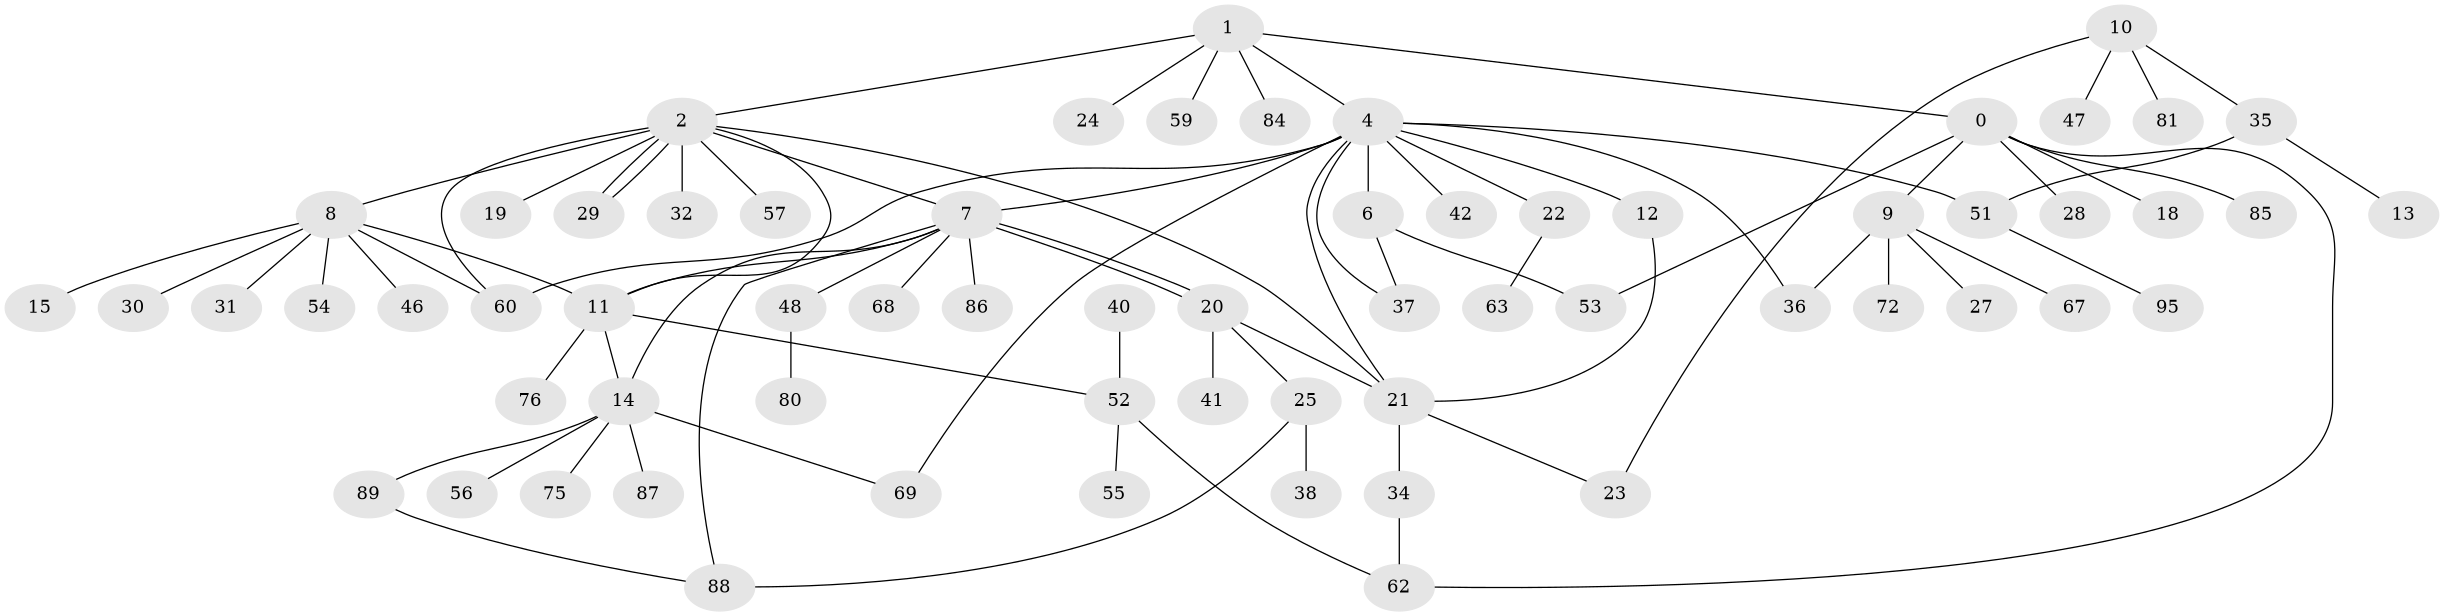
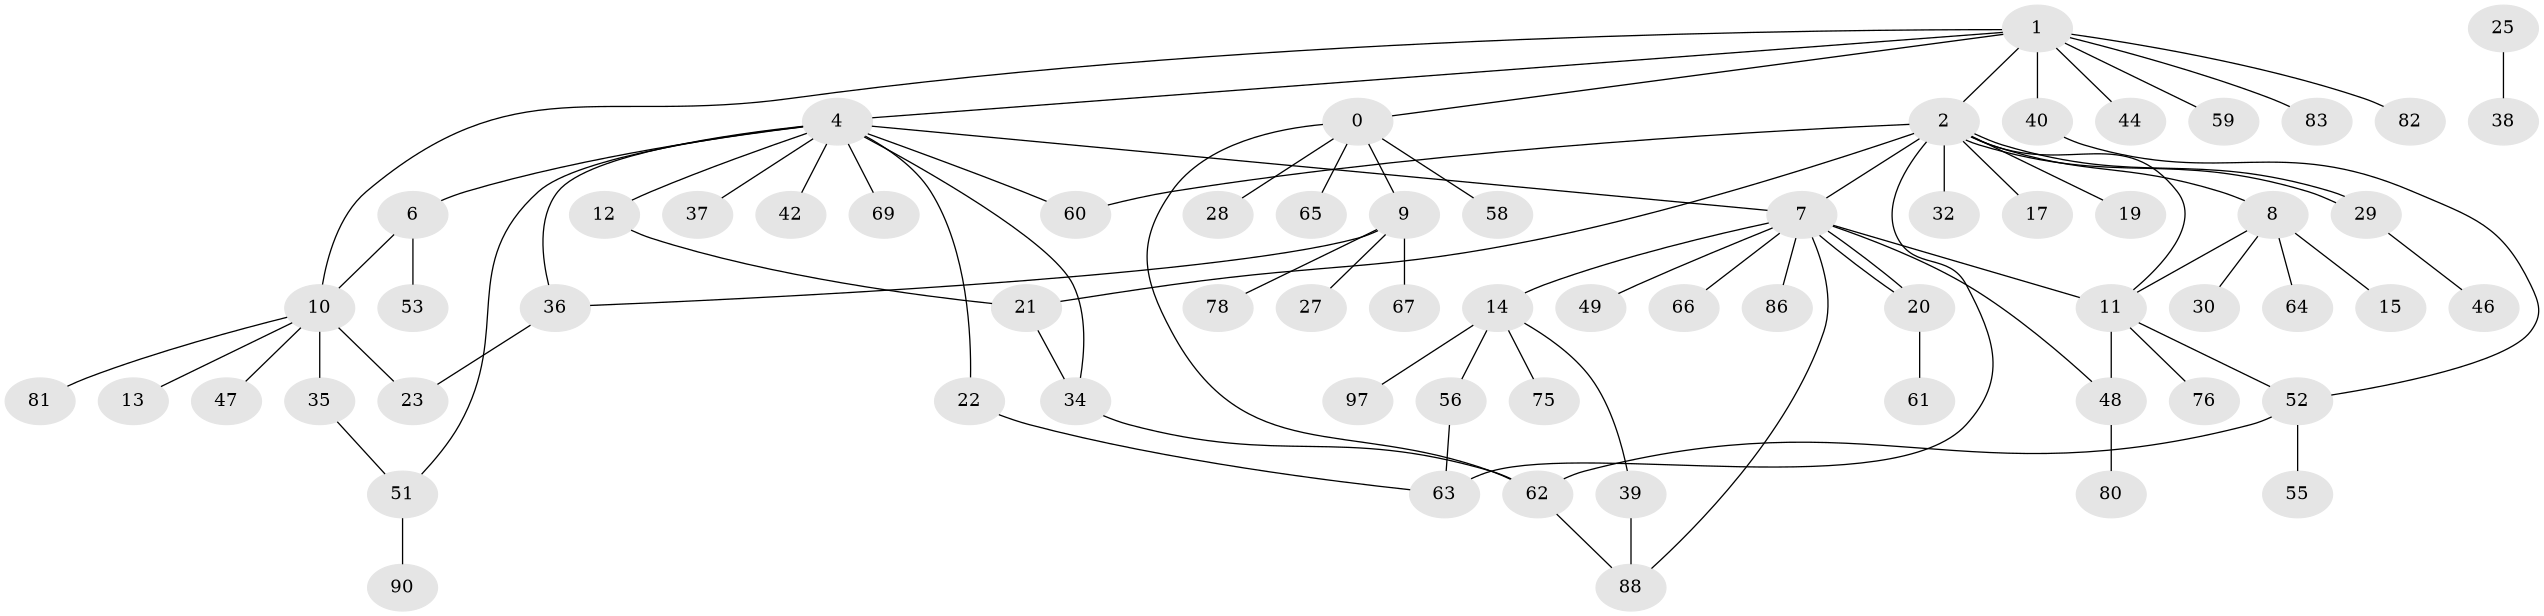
  graph {
    node [color=gray90 style=filled]
    1 [super="+26"]
    2 [super="+68"]
    n3 [label=0 super="+77"]
    4 [super="+5"]
    10 [super="+18"]
-   24
+   24 [label=44]
    40
    59
-   84
+   83
+   84 [label=82]
    7 [super="+45"]
    8 [super="+74"]
    11 [super="+43"]
    19 [super="+78"]
    21
    29 [super="+79"]
    32
-   57
+   57 [label=17]
    60 [super="+73"]
    63 [super="+82"]
    9 [super="+65"]
    28
    53
-   58 [label=18]
+   58
    62 [super="+92"]
-   85
+   85 [label=65]
    6 [super="+70"]
    12
    22
    36
    37
    42
    51
    69
    13
    23
    35
    47
    81
    52
    14 [super="+16"]
    20 [super="+71"]
    48 [super="+64"]
-   66 [label=68]
+   49
+   66
    86
    88
    15 [super="+50"]
    30
-   31 [super="+33"]
-   54
+   54 [label=64]
    76
    34 [super="+44"]
    46
    27
    67
-   72
-   90 [super="+91" label=95]
-   39 [label=89]
+   72 [label=78]
+   90 [super="+91"]
+   39
    56
    75
-   87
+   87 [label=97]
    25 [super="+41"]
-   61 [super="+89" label=41]
+   61 [super="+89"]
    80
    55
    38
    1 -- 2
    1 -- n3
    1 -- 4
+   1 -- 10
    1 -- 24
+   1 -- 40
    1 -- 59
+   1 -- 83
    1 -- 84
    2 -- 7
    2 -- 8
    2 -- 11
    2 -- 19
    2 -- 21
    2 -- 29
    2 -- 29
    2 -- 32
    2 -- 57
    2 -- 60
+   2 -- 63
    n3 -- 9
    n3 -- 28
-   n3 -- 53
    n3 -- 58
    n3 -- 62
    n3 -- 85
    4 -- 7
-   4 -- 21
+   4 -- 34
    4 -- 60
    4 -- 6
    4 -- 12
    4 -- 22
    4 -- 36
    4 -- 37
    4 -- 42
    4 -- 51
    4 -- 69
-   35 -- 13
+   10 -- 13
    10 -- 23
    10 -- 35
    10 -- 47
    10 -- 81
    40 -- 52
    7 -- 11
    7 -- 14
    7 -- 20
    7 -- 20
    7 -- 48
+   7 -- 49
    7 -- 66
    7 -- 86
    7 -- 88
    8 -- 11
-   8 -- 60
    8 -- 15
    8 -- 30
-   8 -- 31
    8 -- 54
    11 -- 52
-   11 -- 14
+   11 -- 48
    11 -- 76
-   21 -- 23
+   36 -- 23
    21 -- 34
-   8 -- 46
+   29 -- 46
    9 -- 36
    9 -- 27
    9 -- 67
    9 -- 72
-   25 -- 88
-   6 -- 37
+   62 -- 88
+   6 -- 10
    6 -- 53
    12 -- 21
    22 -- 63
    51 -- 90
    35 -- 51
    52 -- 62
    52 -- 55
-   14 -- 69
    14 -- 39
    14 -- 56
    14 -- 75
    14 -- 87
-   20 -- 21
-   20 -- 25
    20 -- 61
    48 -- 80
    34 -- 62
    39 -- 88
+   56 -- 63
    25 -- 38
  }
